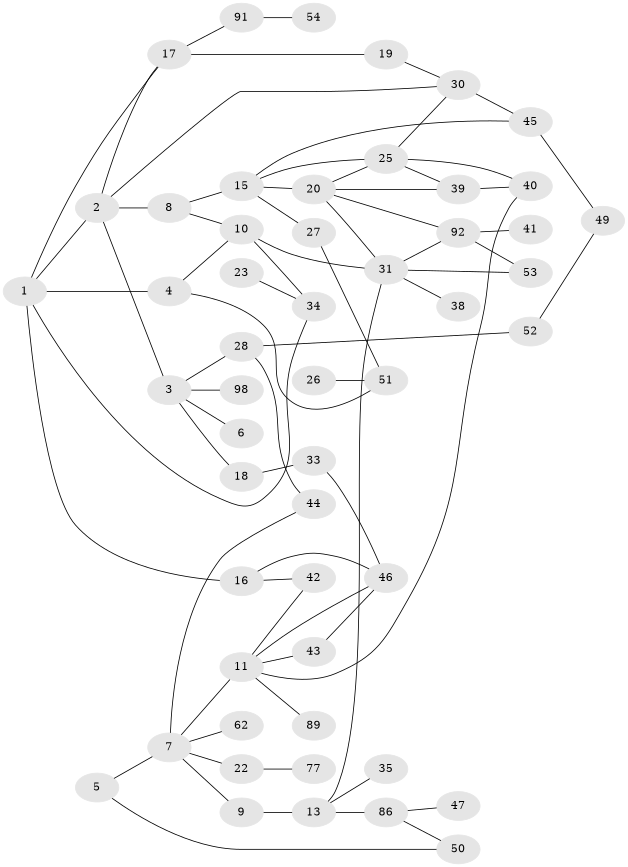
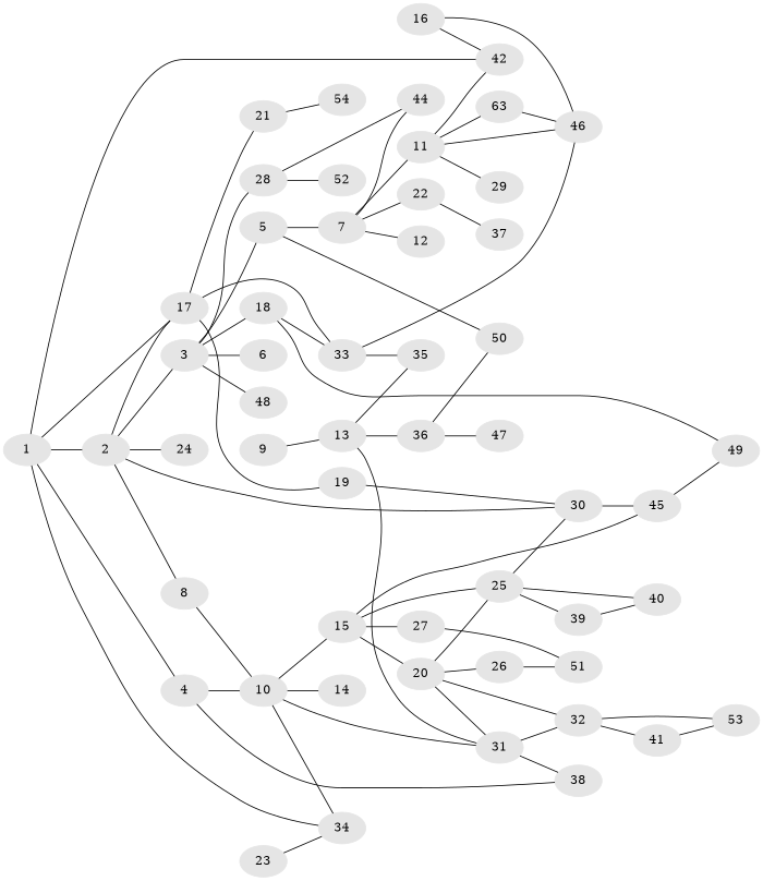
  graph {
    rankdir=LR
    node [color=gray90 style=filled]
    1
    2
    4
    16
    17
    34
    3
    8
+   24
    30
    10
    38
    42
    46
    19
-   21 [label=91]
+   21
    33
    5
    6
    18
    28
-   48 [label=98]
+   48
    45
    7
    50
    49
    44
    52
+   14
    15
    31
    9
    11
-   12 [label=62]
+   12
    22
    13
-   29 [label=89]
+   29
    40
-   43
-   37 [label=77]
+   43 [label=63]
+   37
    35
-   36 [label=86]
+   36
    20
    25
    27
-   32 [label=92]
+   32
    23
    47
    26
    39
    51
    54
    41
    53
    1 -- 2
    1 -- 4
-   1 -- 16
+   1 -- 42
    1 -- 17
    1 -- 34
    2 -- 17
    2 -- 3
    2 -- 8
+   2 -- 24
    2 -- 30
    4 -- 10
-   4 -- 51
+   4 -- 38
    16 -- 42
    16 -- 46
    17 -- 19
    17 -- 21
+   17 -- 33
+   3 -- 5
    3 -- 6
    3 -- 18
    3 -- 28
    3 -- 48
    8 -- 10
    30 -- 45
    10 -- 34
-   8 -- 15
+   10 -- 14
+   10 -- 15
    10 -- 31
    19 -- 30
    21 -- 54
    33 -- 46
+   33 -- 35
    5 -- 7
    5 -- 50
    18 -- 33
-   52 -- 49
+   18 -- 49
    28 -- 44
    28 -- 52
    45 -- 49
    7 -- 44
-   7 -- 9
    7 -- 11
    7 -- 12
    7 -- 22
    15 -- 45
    15 -- 20
    15 -- 25
    15 -- 27
    31 -- 38
    31 -- 32
    9 -- 13
    11 -- 42
    11 -- 46
    11 -- 29
-   11 -- 40
    11 -- 43
    22 -- 37
    13 -- 31
    13 -- 35
    13 -- 36
    43 -- 46
    36 -- 50
    36 -- 47
    20 -- 31
    20 -- 25
    20 -- 32
-   20 -- 39
+   20 -- 26
    25 -- 30
    25 -- 40
    25 -- 39
    27 -- 51
    32 -- 41
    32 -- 53
    23 -- 34
    26 -- 51
    39 -- 40
-   31 -- 53
+   41 -- 53
  }
